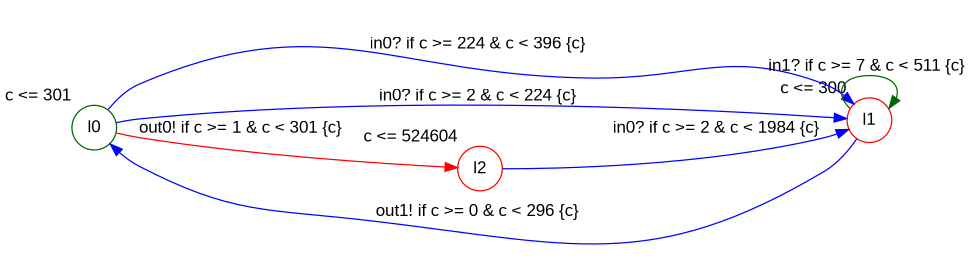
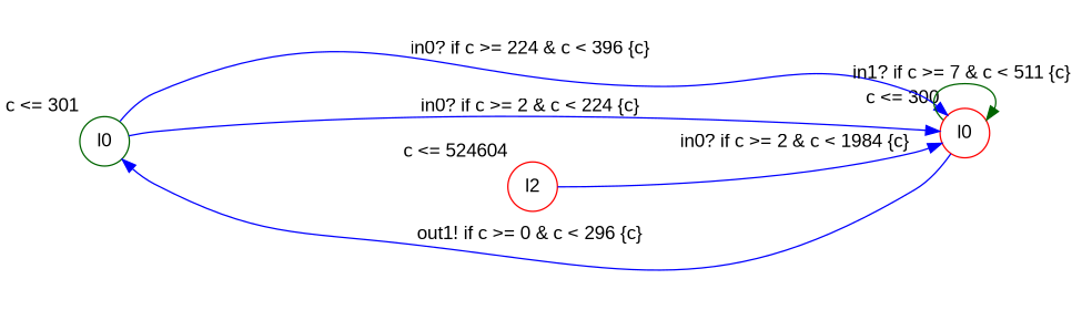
  digraph {
    fontname="Liberation Sans"
    rankdir=LR
    node [color=red fontname="Liberation Sans" margin=0 shape=circle]
    edge [color=blue fontname="Liberation Sans"]
    n1 [color=darkgreen label=l0 xlabel="c <= 301"]
-   n2 [label=l1 xlabel="c <= 300"]
+   n2 [label=l0 xlabel="c <= 300"]
    n3 [label=l2 xlabel="c <= 524604"]
    n1 -> n2 [label="in0? if c >= 224 & c < 396 {c} "]
    n1 -> n2 [label="in0? if c >= 2 & c < 224 {c} "]
-   n1 -> n3 [color=red label="out0! if c >= 1 & c < 301 {c} "]
    n2 -> n1 [label="out1! if c >= 0 & c < 296 {c} "]
    n2 -> n2 [color=darkgreen label="in1? if c >= 7 & c < 511 {c} "]
    n3 -> n2 [label="in0? if c >= 2 & c < 1984 {c} "]
  }
